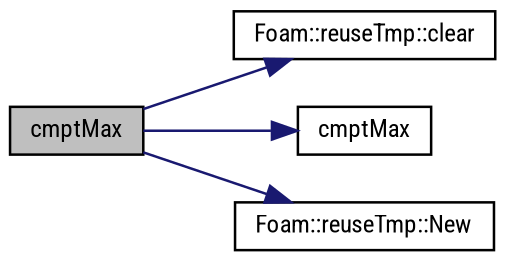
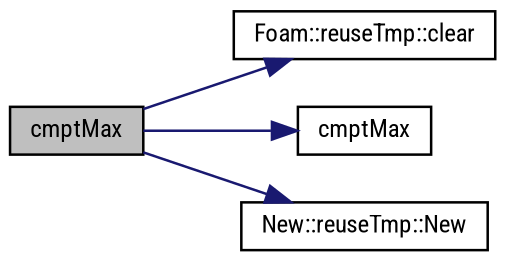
  digraph {
    rankdir=LR
    fontname="Roboto Condensed"
    node [color=black fontname="Roboto Condensed" fontsize=10 shape=record]
    edge [color=midnightblue fontname="Roboto Condensed" fontsize=10 labelfontname=Helvetica labelfontsize=10 style=solid]
    n1 [fillcolor=grey75 fontcolor=black height=0.2 label=cmptMax style=filled width=0.4]
    n2 [height=0.2 label="Foam::reuseTmp::clear" width=0.4]
    n3 [height=0.2 label=cmptMax width=0.4]
-   n4 [height=0.2 label="Foam::reuseTmp::New" width=0.4]
+   n4 [height=0.2 label="New::reuseTmp::New" width=0.4]
    n1 -> n2
    n1 -> n3
    n1 -> n4
  }
